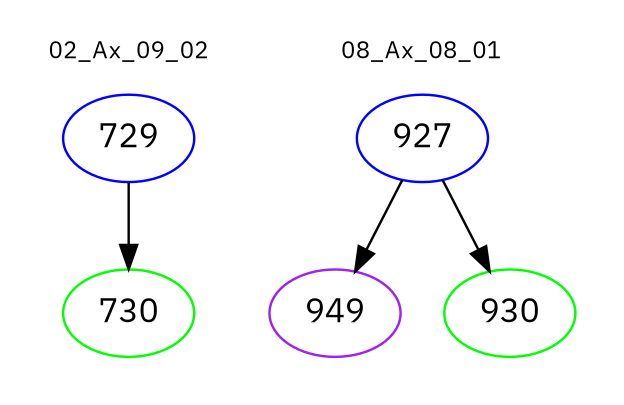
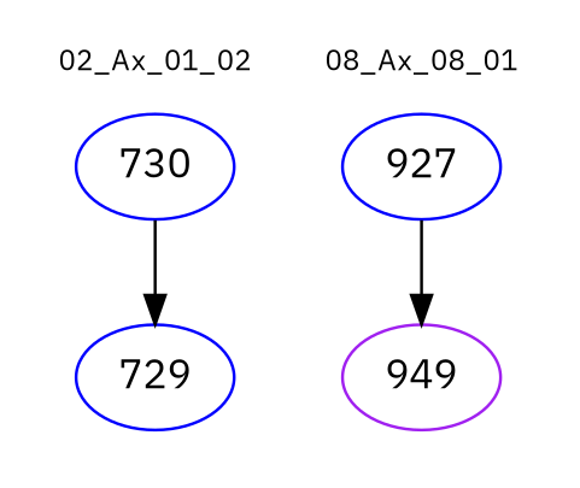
  digraph {
    fontname="IBM Plex Sans"
    node [color=blue fontname="IBM Plex Sans"]
    edge [color=black fontname="IBM Plex Sans"]
    n1 [label=729]
-   n2 [color=green label=730]
+   n2 [label=730]
    n3 [label=927]
    n4 [color=purple label=949]
-   n5 [color=green label=930]
    subgraph cluster_1 {
      color=white
      fontsize=10
-     label="02_Ax_09_02"
+     label="02_Ax_01_02"
      n1
      n2
    }
    subgraph cluster_2 {
      color=white
      fontsize=10
      label="08_Ax_08_01"
      n3
      n4
-     n5
    }
-   n1 -> n2
+   n2 -> n1
    n3 -> n4
-   n3 -> n5
  }
